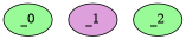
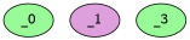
  graph {
    node [style=filled fillcolor=palegreen]
    _0 [x=0.885539 y=2.74479]
    _1 [x=1.60683 y=1.10219 fillcolor=plum]
-   _2 [x=2.46191 y=2.57234]
+   _2 [x=2.46191 y=2.57234 label=_3]
  }
